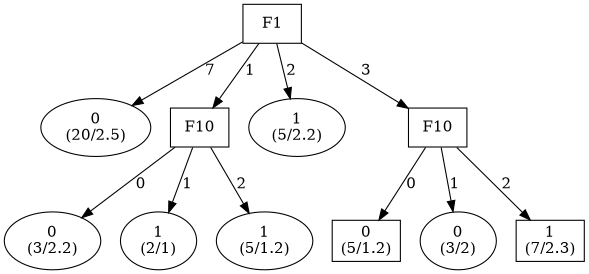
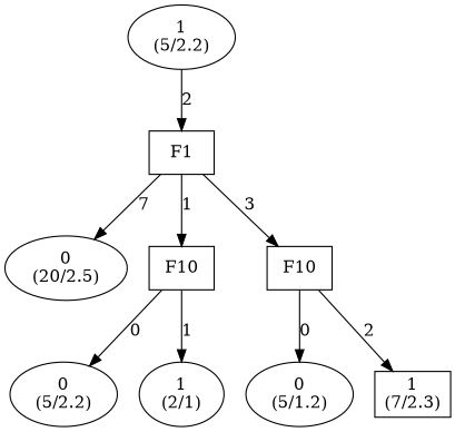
  digraph {
    node [shape=ellipse]
    n1 [label="F1\n" shape=box]
    n2 [label="0\n(20/2.5)"]
    n3 [label="F10\n" shape=box]
    n4 [label="1\n(5/2.2)"]
    n5 [label="F10\n" shape=box]
-   n6 [label="0\n(3/2.2)"]
+   n6 [label="0\n(5/2.2)"]
    n7 [label="1\n(2/1)"]
-   n8 [label="1\n(5/1.2)"]
-   n9 [label="0\n(5/1.2)" shape=box]
-   n10 [label="0\n(3/2)"]
+   n9 [label="0\n(5/1.2)"]
    n11 [label="1\n(7/2.3)" shape=box]
    n1 -> n2 [label=7]
    n1 -> n3 [label=1]
-   n1 -> n4 [label=2]
+   n4 -> n1 [label=2]
    n1 -> n5 [label=3]
    n3 -> n6 [label=0]
    n3 -> n7 [label=1]
-   n3 -> n8 [label=2]
    n5 -> n9 [label=0]
-   n5 -> n10 [label=1]
    n5 -> n11 [label=2]
  }
